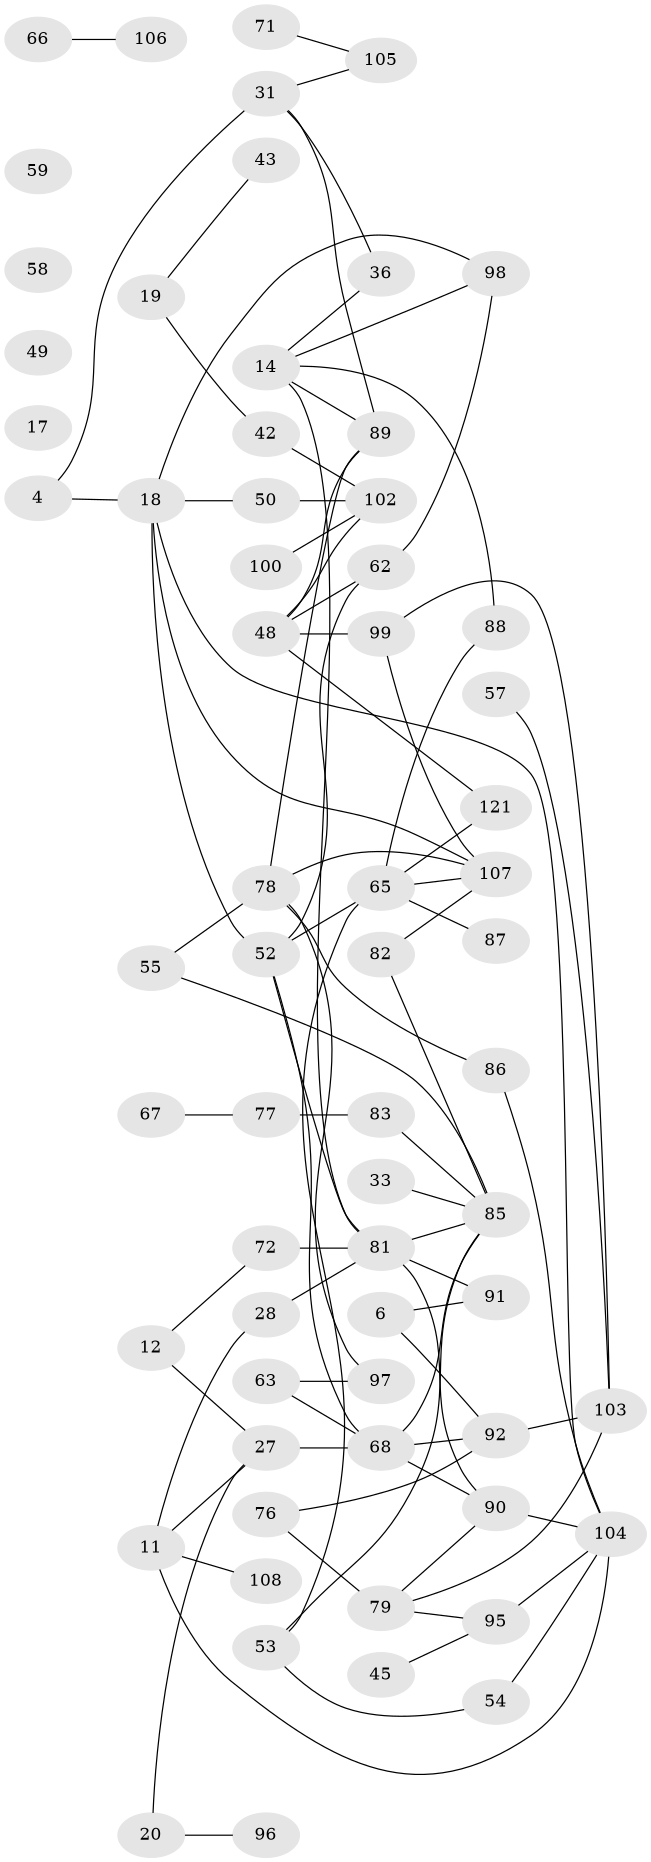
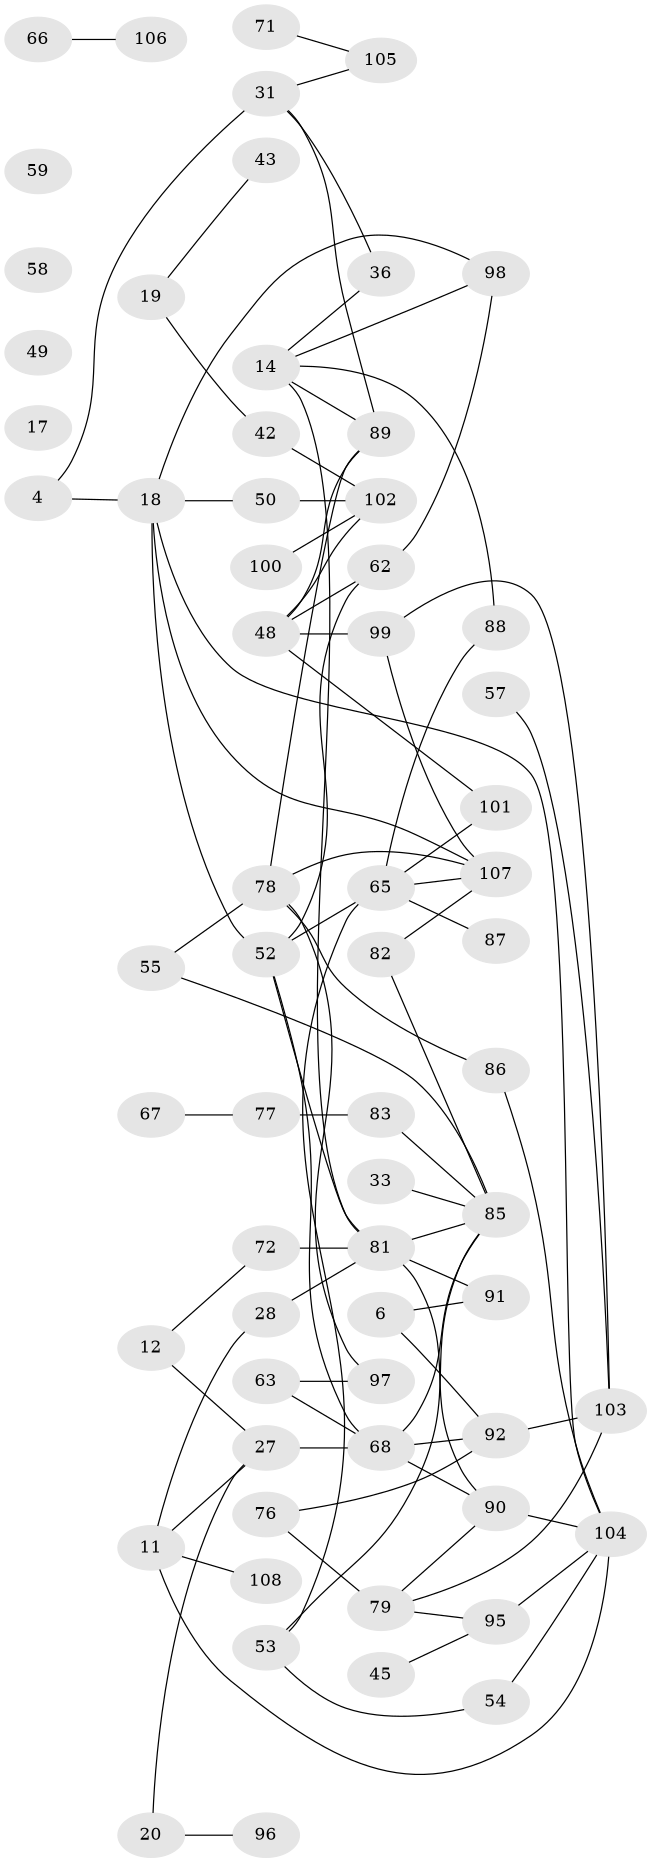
  graph {
    rankdir=LR
    node [color=gray90 style=filled]
    18 [super="+1+3"]
    98 [super="+94"]
    50
    52 [super="+51"]
    104 [super="+80+93"]
    107 [super="+84"]
    4
    31
    36
    89 [super="+21+16+47"]
    105
    6
    91
    92 [super="+73"]
    103
    11
    27
    28
    108
    68 [super="+34"]
    81 [super="+13"]
    95 [super="+24"]
    12
    72
    14
    88
    85 [super="+5+25+70"]
    90 [super="+29+69+38+74+75"]
    17
    102
    62 [super="+39"]
    65 [super="+22+56"]
    19
    42
    43
    20
    96 [super="+23"]
    33
    45
    48
    99 [super="+7"]
-   101 [label=121]
+   101
    49
    87
    53 [super="+8"]
    54
    55 [super="+44"]
    78
    97
    86
    57
    58
    59
    63
    66
    106
    67
    77
    83
    71
    79 [super="+35+64"]
    76
    82
    100
    18 -- 98 [weight=2]
    18 -- 50
    18 -- 52
    18 -- 104
    18 -- 107
    50 -- 102
    52 -- 68
    52 -- 81
    52 -- 62
    52 -- 65
    4 -- 18
    4 -- 31
    31 -- 36
    31 -- 89
    31 -- 105
    6 -- 91
    6 -- 92
    92 -- 103 [weight=2]
    11 -- 104
    11 -- 27
    11 -- 28
    11 -- 108
    27 -- 68
    28 -- 81
    68 -- 92 [weight=2]
    68 -- 85 [weight=3]
    68 -- 90
    81 -- 91
    81 -- 85
    81 -- 90
    95 -- 104
    12 -- 27
    12 -- 72
    72 -- 81
    14 -- 98
    14 -- 36
    14 -- 89
    14 -- 81 [weight=2]
    14 -- 88
    90 -- 104
    62 -- 98
    65 -- 107
    65 -- 88
    65 -- 101
    65 -- 87
    19 -- 42
    19 -- 43
    42 -- 102
    20 -- 27
    20 -- 96 [weight=2]
    33 -- 85
    45 -- 95
    48 -- 89
    48 -- 102
    48 -- 62
    48 -- 99
    48 -- 101
    99 -- 107
    99 -- 103 [weight=2]
    53 -- 85
    53 -- 65 [weight=3]
    53 -- 54
    54 -- 104
    55 -- 85
    55 -- 78
    78 -- 107
    78 -- 89
    78 -- 97
    78 -- 86
    86 -- 104
    57 -- 103
    63 -- 68
    63 -- 97
    66 -- 106
    67 -- 77
    77 -- 83
    83 -- 85 [weight=2]
    71 -- 105
    79 -- 103
    79 -- 95
    79 -- 90 [weight=2]
    76 -- 92
    76 -- 79
    82 -- 107
    82 -- 85
    100 -- 102
  }
